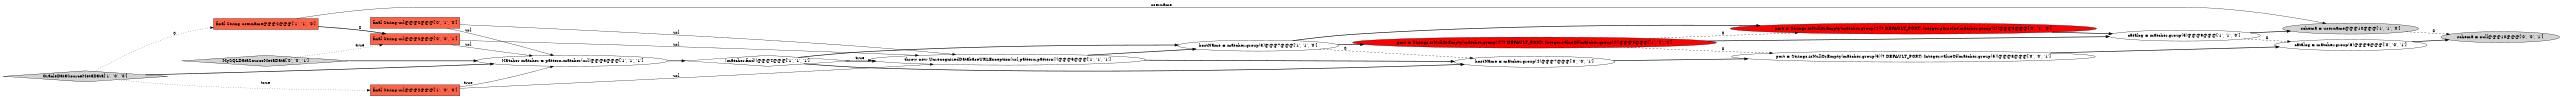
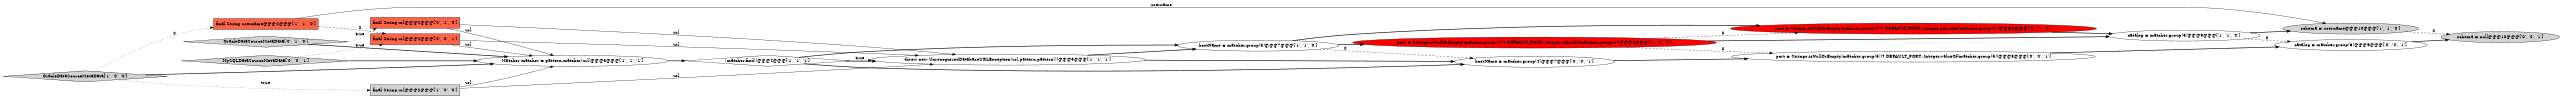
  digraph {
    rankdir=LR
    node [fillcolor=white shape=ellipse style=filled]
    edge [style=bold]
    n1 [fillcolor=lightgray label="OracleDataSourceMetaData['1', '0', '0']" shape=diamond]
    n2 [fillcolor=tomato label="final String username@@@2@@@['1', '1', '0']" shape=box]
-   n3 [fillcolor=tomato label="final String url@@@2@@@['1', '0', '0']" shape=box]
+   n3 [fillcolor=lightgray label="final String url@@@2@@@['1', '0', '0']" shape=box]
    n4 [label="Matcher matcher = pattern.matcher(url)@@@3@@@['1', '1', '1']"]
    n5 [fillcolor=tomato label="final String url@@@2@@@['0', '0', '1']" shape=box]
    n6 [fillcolor=lightgray label="schema = username@@@10@@@['1', '1', '0']"]
    n7 [label="throw new UnrecognizedDatabaseURLException(url,pattern.pattern())@@@5@@@['1', '1', '1']"]
    n8 [label="!matcher.find()@@@4@@@['1', '1', '1']" shape=diamond]
    n9 [fillcolor=lightgray label="schema = null@@@10@@@['0', '0', '1']"]
    n10 [fillcolor=lightgray label="MySQLDataSourceMetaData['0', '0', '1']" shape=diamond]
    n11 [label="catalog = matcher.group(6)@@@9@@@['0', '0', '1']"]
    n12 [label="hostName = matcher.group(4)@@@7@@@['0', '0', '1']"]
    n13 [label="hostName = matcher.group(3)@@@7@@@['1', '1', '0']"]
    n14 [label="port = Strings.isNullOrEmpty(matcher.group(5))? DEFAULT_PORT: Integer.valueOf(matcher.group(5))@@@8@@@['0', '0', '1']"]
    n15 [fillcolor=tomato label="final String url@@@2@@@['0', '1', '0']" shape=box]
    n16 [fillcolor=red label="port = Strings.isNullOrEmpty(matcher.group(4))? DEFAULT_PORT: Integer.valueOf(matcher.group(4))@@@8@@@['1', '0', '0']"]
    n17 [fillcolor=red label="port = Strings.isNullOrEmpty(matcher.group(4))? DEFAULT_PORT: Integer.parseInt(matcher.group(4))@@@8@@@['0', '1', '0']"]
    n18 [label="catalog = matcher.group(5)@@@9@@@['1', '1', '0']"]
+   n19 [fillcolor=lightgray label="OracleDataSourceMetaData['0', '1', '0']" shape=diamond]
    n1 -> n2 [label=0 style=dotted]
    n1 -> n3 [label=true style=dotted]
    n1 -> n4
-   n2 -> n5 [label=0]
+   n2 -> n5 [label=0 style=dashed]
    n2 -> n6 [label=username style=solid]
-   n3 -> n4 [label=true style=solid]
+   n3 -> n4 [label=url style=solid]
    n3 -> n7 [label=url style=solid]
    n4 -> n8
    n5 -> n4 [label=url style=solid]
    n5 -> n7 [label=url style=solid]
    n6 -> n9 [label=0 style=dashed]
    n7 -> n12
    n7 -> n13
    n8 -> n7
    n8 -> n7 [label=true style=dotted]
    n8 -> n12
    n8 -> n13
    n10 -> n4
    n10 -> n5 [label=true style=dotted]
    n11 -> n9
    n12 -> n14
    n13 -> n12 [label=0 style=dashed]
    n13 -> n16
    n13 -> n17
    n14 -> n11
    n15 -> n4 [label=url style=solid]
    n15 -> n7 [label=url style=solid]
    n16 -> n14 [label=0 style=dashed]
    n16 -> n17 [label=0 style=dashed]
    n16 -> n18
    n17 -> n18
    n18 -> n6
    n18 -> n11 [label=0 style=dashed]
+   n19 -> n4
+   n19 -> n15 [label=true style=dotted]
  }
